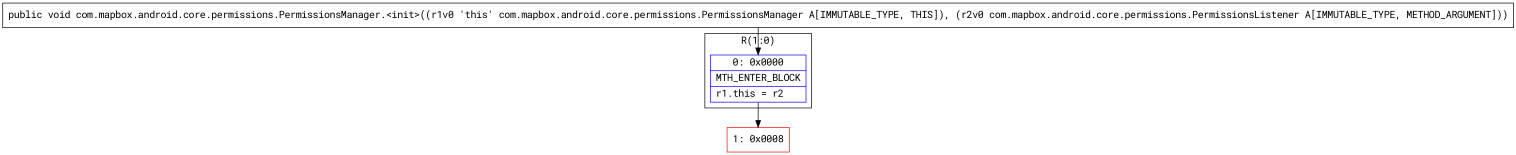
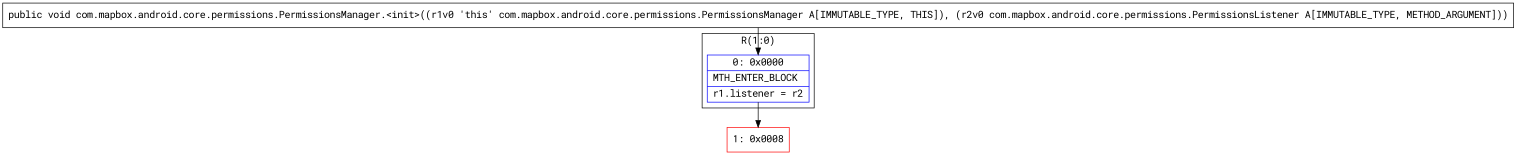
  digraph {
    fontname="Roboto Mono"
    node [shape=record fontname="Roboto Mono"]
    edge [fontname="Roboto Mono"]
-   n1 [color=blue label="{0\:\ 0x0000|MTH_ENTER_BLOCK\l|r1.this = r2\l}"]
+   n1 [color=blue label="{0\:\ 0x0000|MTH_ENTER_BLOCK\l|r1.listener = r2\l}"]
    n2 [color=red label="{1\:\ 0x0008}"]
    n3 [label="{public void com.mapbox.android.core.permissions.PermissionsManager.\<init\>((r1v0 'this' com.mapbox.android.core.permissions.PermissionsManager A[IMMUTABLE_TYPE, THIS]), (r2v0 com.mapbox.android.core.permissions.PermissionsListener A[IMMUTABLE_TYPE, METHOD_ARGUMENT])) }"]
    subgraph cluster_1 {
      label="R(1:0)"
      n1
    }
    n1 -> n2
    n3 -> n1
  }
